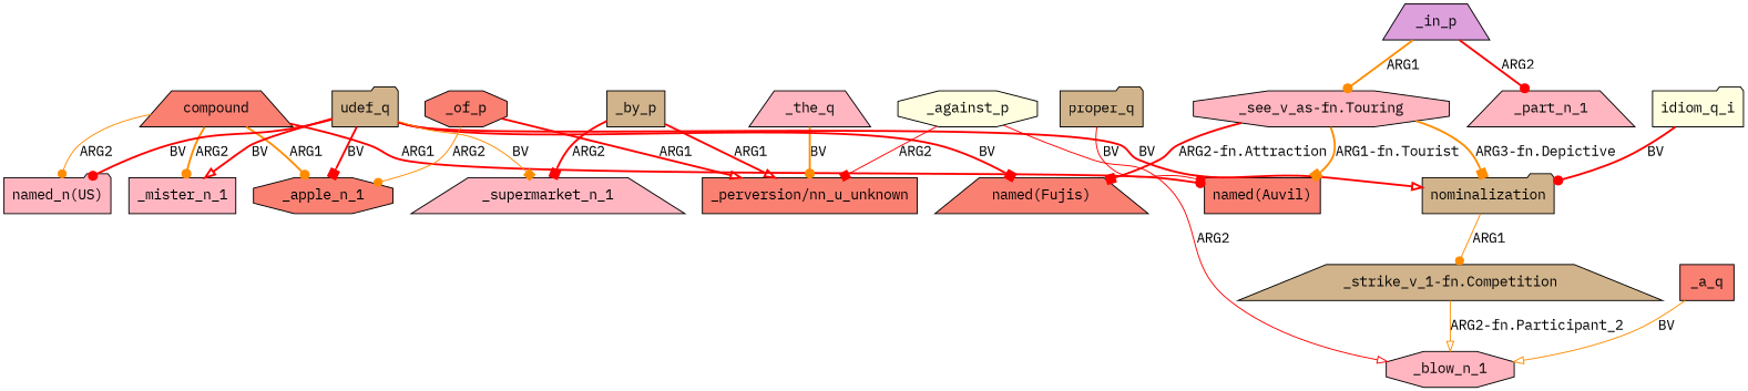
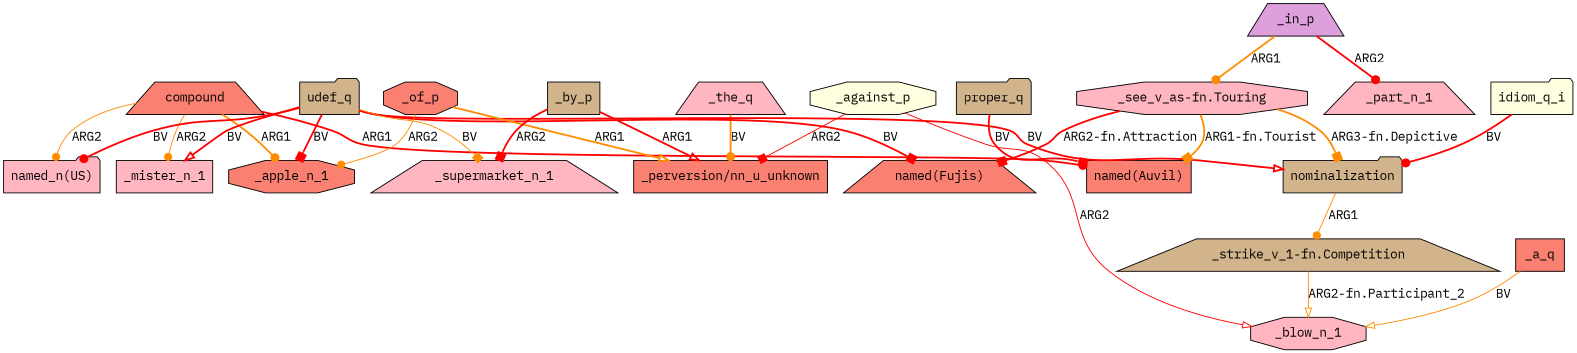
  digraph {
    fontname="IBM Plex Mono"
    node [fillcolor=lightpink fontname="IBM Plex Mono" shape=trapezium style=filled]
    edge [arrowhead=dot color=red fontname="IBM Plex Mono" style=bold]
    _mister_n_1 [shape=box]
    compound [fillcolor=salmon]
    _apple_n_1 [fillcolor=salmon shape=octagon]
    "named(Auvil)" [fillcolor=salmon shape=box]
    "named_n(US)" [shape=folder]
    _against_p [fillcolor=lightyellow shape=octagon]
    _blow_n_1 [shape=octagon]
    "_perversion/nn_u_unknown" [fillcolor=salmon shape=box]
    _the_q
    udef_q [fillcolor=tan shape=folder]
    nominalization [fillcolor=tan shape=folder]
    "named(Fujis)" [fillcolor=salmon]
    _supermarket_n_1
    "_strike_v_1-fn.Competition" [fillcolor=tan]
    proper_q [fillcolor=tan shape=folder]
    _of_p [fillcolor=salmon shape=octagon]
    _a_q [fillcolor=salmon shape=box]
    _by_p [fillcolor=tan shape=box]
    "_see_v_as-fn.Touring" [shape=octagon]
    _in_p [fillcolor=plum]
    _part_n_1
    idiom_q_i [fillcolor=lightyellow shape=folder]
-   compound -> _mister_n_1 [color=darkorange label=ARG2]
+   compound -> _mister_n_1 [color=darkorange label=ARG2 style=solid]
    compound -> _apple_n_1 [color=darkorange label=ARG1]
    compound -> "named(Auvil)" [label=ARG1]
    compound -> "named_n(US)" [color=darkorange label=ARG2 style=solid]
    _against_p -> _blow_n_1 [arrowhead=onormal label=ARG2 style=solid]
    _against_p -> "_perversion/nn_u_unknown" [arrowhead=box label=ARG2 style=solid]
    _the_q -> "_perversion/nn_u_unknown" [color=darkorange label=BV]
    udef_q -> _mister_n_1 [arrowhead=onormal label=BV]
    udef_q -> _apple_n_1 [arrowhead=box label=BV]
    udef_q -> "named_n(US)" [label=BV]
    udef_q -> nominalization [arrowhead=onormal label=BV]
    udef_q -> "named(Fujis)" [arrowhead=box label=BV]
    udef_q -> _supermarket_n_1 [arrowhead=box color=darkorange label=BV style=solid]
    nominalization -> "_strike_v_1-fn.Competition" [color=darkorange label=ARG1 style=solid]
    "_strike_v_1-fn.Competition" -> _blow_n_1 [arrowhead=onormal color=darkorange label="ARG2-fn.Participant_2" style=solid]
-   proper_q -> "named(Auvil)" [arrowhead=box label=BV style=solid]
+   proper_q -> "named(Auvil)" [arrowhead=box label=BV]
    _of_p -> _apple_n_1 [color=darkorange label=ARG2 style=solid]
-   _of_p -> "_perversion/nn_u_unknown" [arrowhead=onormal label=ARG1]
+   _of_p -> "_perversion/nn_u_unknown" [arrowhead=onormal color=darkorange label=ARG1]
    _a_q -> _blow_n_1 [arrowhead=onormal color=darkorange label=BV style=solid]
    _by_p -> "_perversion/nn_u_unknown" [arrowhead=onormal label=ARG1]
    _by_p -> _supermarket_n_1 [arrowhead=box label=ARG2]
    "_see_v_as-fn.Touring" -> "named(Auvil)" [arrowhead=box color=darkorange label="ARG1-fn.Tourist"]
    "_see_v_as-fn.Touring" -> nominalization [arrowhead=box color=darkorange label="ARG3-fn.Depictive"]
    "_see_v_as-fn.Touring" -> "named(Fujis)" [arrowhead=box label="ARG2-fn.Attraction"]
    _in_p -> "_see_v_as-fn.Touring" [color=darkorange label=ARG1]
    _in_p -> _part_n_1 [label=ARG2]
    idiom_q_i -> nominalization [label=BV]
  }
